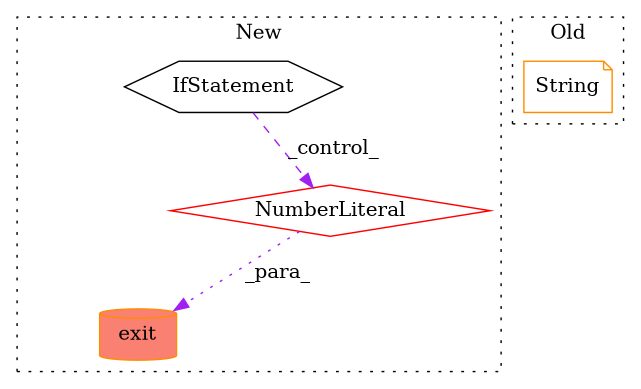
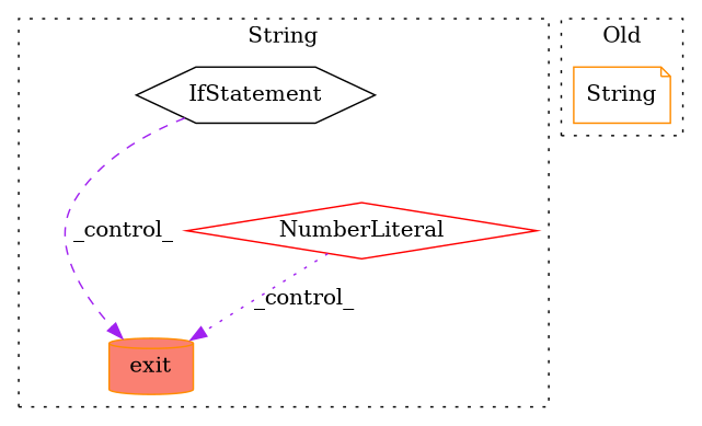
  digraph {
    node [a=32 color=darkorange fillcolor=white style=filled]
    edge [color=purple]
    n1 [fillcolor=salmon l="5,1" label=exit s="958,964" shape=cylinder]
    n2 [a=25 color=black l="4,2" label=IfStatement s="589,638" shape=hexagon]
    n3 [a=34 color=red l=1 label=NumberLiteral s=963 shape=diamond]
    n4 [l="7,1" label=String s="489,497" shape=note]
    subgraph cluster_1 {
-     label=New
+     label=String
      style=dotted
      n1
      n2
      n3
    }
    subgraph cluster_2 {
      label=Old
      style=dotted
      n4
    }
-   n2 -> n3 [label=_control_ style=dashed]
-   n3 -> n1 [label=_para_ style=dotted]
+   n2 -> n1 [label=_control_ style=dashed]
+   n3 -> n1 [label=_control_ style=dotted]
  }
